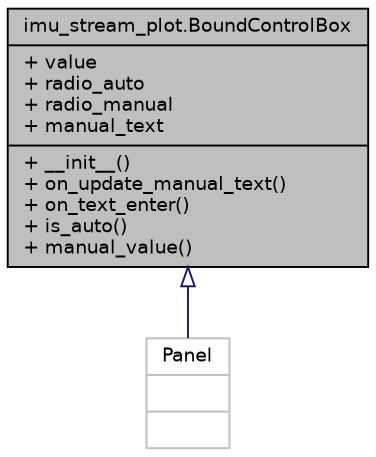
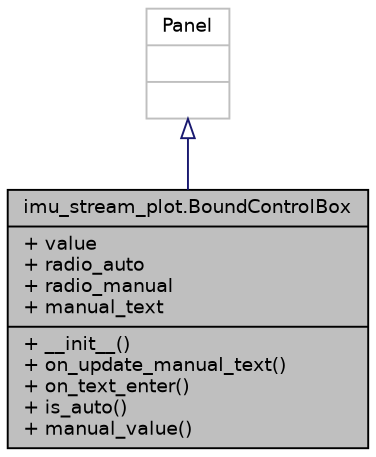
  digraph {
    node [fontname=Helvetica fontsize=10 shape=record style=filled]
    n1 [color=black fillcolor=grey75 fontcolor=black height=0.2 label="{imu_stream_plot.BoundControlBox\n|+ value\l+ radio_auto\l+ radio_manual\l+ manual_text\l|+ __init__()\l+ on_update_manual_text()\l+ on_text_enter()\l+ is_auto()\l+ manual_value()\l}" width=0.4]
    n2 [color=grey75 fillcolor=white height=0.2 label="{Panel\n||}" width=0.4]
-   n1 -> n2 [arrowtail=onormal color=midnightblue dir=back fontname=Helvetica fontsize=10 labelfontname=Helvetica labelfontsize=10 style=solid]
+   n2 -> n1 [arrowtail=onormal color=midnightblue dir=back fontname=Helvetica fontsize=10 labelfontname=Helvetica labelfontsize=10 style=solid]
  }
